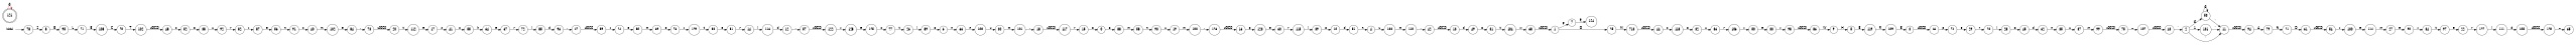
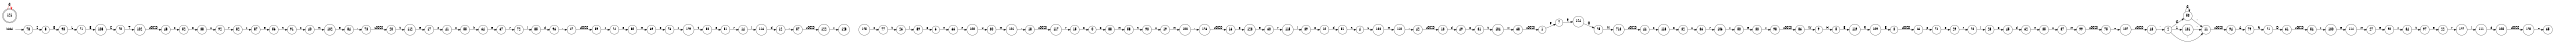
  digraph {
    fontname=Lato
    rankdir=LR
    node [fontname=Lato shape=circle]
    edge [fontname=Lato]
    0
    88
    58
    93
    1
    7
    124
    25
    2
    53
    131
    11
    94
    79
    3
    46
    74
    29
    4
    133
    110
    42
    5
    119
    109
    6
    66
    100
    30
    n30 [label=713]
    8
    95
    71
    108
    9
    10
    51
    21
    12
    57
    122
    128
    13
    49
    31
    104
    14
    116
    15
    16
    123
    60
    115
    17
    41
    55
    64
    18
    117
    19
    103
    126
    20
    112
    61
    54
    130
    22
    127
    111
    105
    23
    28
    45
    62
    24
    80
    69
    76
    44
    118
    26
    89
    27
    90
    34
    97
    35
    101
    68
    32
    36
    106
    50
    33
    98
    86
    37
    99
    75
    107
    38
    92
    82
    87
    39
    40
    132
    84
    73
    67
    43
    47
    59
    48
    52
    114
    72
    56
    91
    125
    121 [shape=doublecircle]
    85
    96
    129
    83
    70
    102
    81
    77
    78
    initial [shape=plaintext]
    120
    65
    0 -> 88 [label=o]
    88 -> 58 [label=m]
    58 -> 93 [label=n]
    93 -> 19 [label=u]
    1 -> 7 [label=F]
    7 -> 124 [label=R]
-   1 -> 25 [label=O]
+   124 -> 25 [label=O]
    25 -> n30 [label=M]
    2 -> 53 [label="@"]
    2 -> 131 [label=1]
    2 -> 11 [label="'"]
    53 -> 53 [label="@"]
    53 -> 11 [label="'"]
    131 -> 11 [label="'"]
    11 -> 94 [label="\u0020"]
    94 -> 79 [label=A]
    79 -> 21 [label=N]
    3 -> 46 [label="\u0020"]
    46 -> 74 [label=p]
    74 -> 29 [label=e]
    29 -> 23 [label=r]
    4 -> 133 [label=u]
    133 -> 110 [label=m]
    110 -> 42 [label=","]
    42 -> 13 [label="\u0020"]
    5 -> 119 [label=E]
    119 -> 109 [label=R]
    109 -> 3 [label=E]
    6 -> 66 [label=n]
    66 -> 100 [label=n]
    100 -> 30 [label=u]
    30 -> 101 [label=m]
    n30 -> 44 [label="\u0020"]
    8 -> 95 [label=E]
    95 -> 71 [label=L]
    71 -> 108 [label=E]
    108 -> 70 [label=C]
    9 -> 5 [label=H]
    10 -> 51 [label=d]
    51 -> 4 [label=n]
    21 -> 61 [label=D]
    12 -> 57 [label=","]
    57 -> 122 [label="\u0020"]
    122 -> 128 [label=s]
-   128 -> 125 [label=e]
    13 -> 49 [label=d]
    49 -> 31 [label=o]
    31 -> 104 [label=t]
    104 -> 68 [label=w]
    14 -> 116 [label=i]
    116 -> 12 [label=d]
    15 -> 0 [label=o]
    16 -> 123 [label=p]
    123 -> 60 [label=e]
    60 -> 115 [label=r]
    115 -> 39 [label=i]
    17 -> 41 [label=a]
    41 -> 55 [label=c]
    55 -> 64 [label=h]
    64 -> 67 [label=e]
    18 -> 117 [label="\u0020"]
    117 -> 15 [label=r]
    19 -> 103 [label=m]
    103 -> 126 [label=","]
    126 -> 16 [label="\u0020"]
    20 -> 112 [label=t]
    112 -> 17 [label=e]
    61 -> 54 [label="\u0020"]
    54 -> 130 [label=s]
    130 -> 114 [label=e]
    22 -> 127 [label=r]
    127 -> 111 [label=i]
    111 -> 105 [label=d]
    105 -> 120 [label="\u0020"]
    23 -> 28 [label=i]
    28 -> 45 [label=o]
    45 -> 62 [label=d]
    62 -> 35 [label=n]
    24 -> 80 [label=e]
    80 -> 69 [label=m]
    69 -> 76 [label=e]
    76 -> 129 [label=s]
    44 -> 118 [label=c]
    118 -> 32 [label=o]
    26 -> 89 [label=i]
    89 -> 6 [label=o]
    27 -> 90 [label=e]
    90 -> 34 [label=s]
    34 -> 97 [label=t]
    97 -> 22 [label=e]
    35 -> 37 [label=u]
    101 -> 18 [label=","]
    68 -> 1 [label="\u0020"]
    32 -> 36 [label=u]
    36 -> 106 [label=r]
    106 -> 50 [label=s]
    50 -> 33 [label=e]
    33 -> 98 [label=s]
    98 -> 86 [label="\u0020"]
    86 -> 9 [label=W]
    37 -> 99 [label=m]
    99 -> 75 [label="\u0020"]
    75 -> 107 [label="="]
    107 -> 43 [label="\u0020"]
    38 -> 92 [label=u]
    92 -> 82 [label=r]
    82 -> 87 [label=s]
    87 -> 56 [label=e]
    39 -> 10 [label=o]
    40 -> 132 [label=m]
    132 -> 84 [label=e]
    84 -> 73 [label=","]
    73 -> 20 [label="\u0020"]
    67 -> 72 [label=r]
    43 -> 2 [label="'"]
    47 -> 59 [label="\u0020"]
    59 -> 24 [label=s]
    48 -> 52 [label=c]
    52 -> 38 [label=o]
    114 -> 27 [label=m]
    72 -> 85 [label=i]
    56 -> 91 [label=n]
    91 -> 40 [label=a]
    125 -> 77 [label=c]
    121 -> 121 [color=red label="@"]
    85 -> 96 [label=d]
    96 -> 47 [label=","]
    129 -> 83 [label=t]
    83 -> 81 [label=e]
    70 -> 102 [label=T]
    102 -> 48 [label="\u0020"]
    81 -> 14 [label=r]
    77 -> 26 [label=t]
    78 -> 8 [label=S]
    initial -> 78
    120 -> 65 [label="="]
  }
